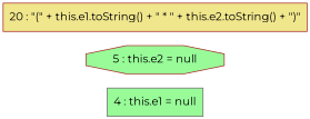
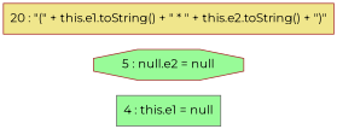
  digraph {
    rankdir=LR
    fontname=Montserrat
    node [style=filled fillcolor=palegreen color=brown shape=box fontname=Montserrat]
    "4 : this.e1 = null" [color=gray40]
-   "5 : this.e2 = null" [shape=octagon]
+   "5 : this.e2 = null" [shape=octagon label="5 : null.e2 = null"]
    "20 : \"(\" + this.e1.toString() + \" * \" + this.e2.toString() + \")\"" [fillcolor=khaki]
  }
